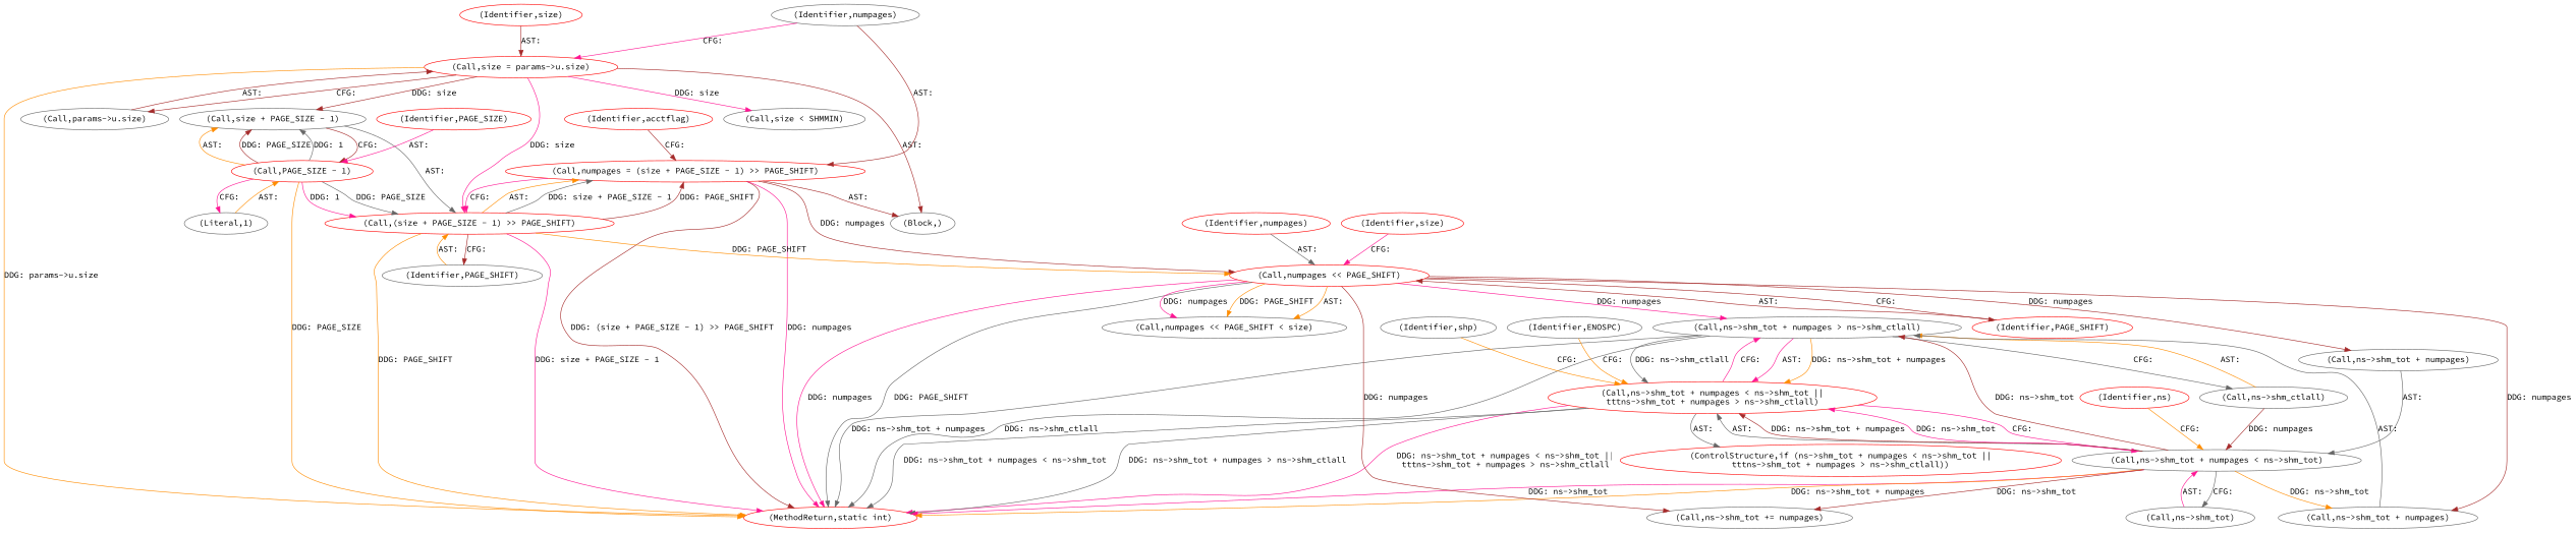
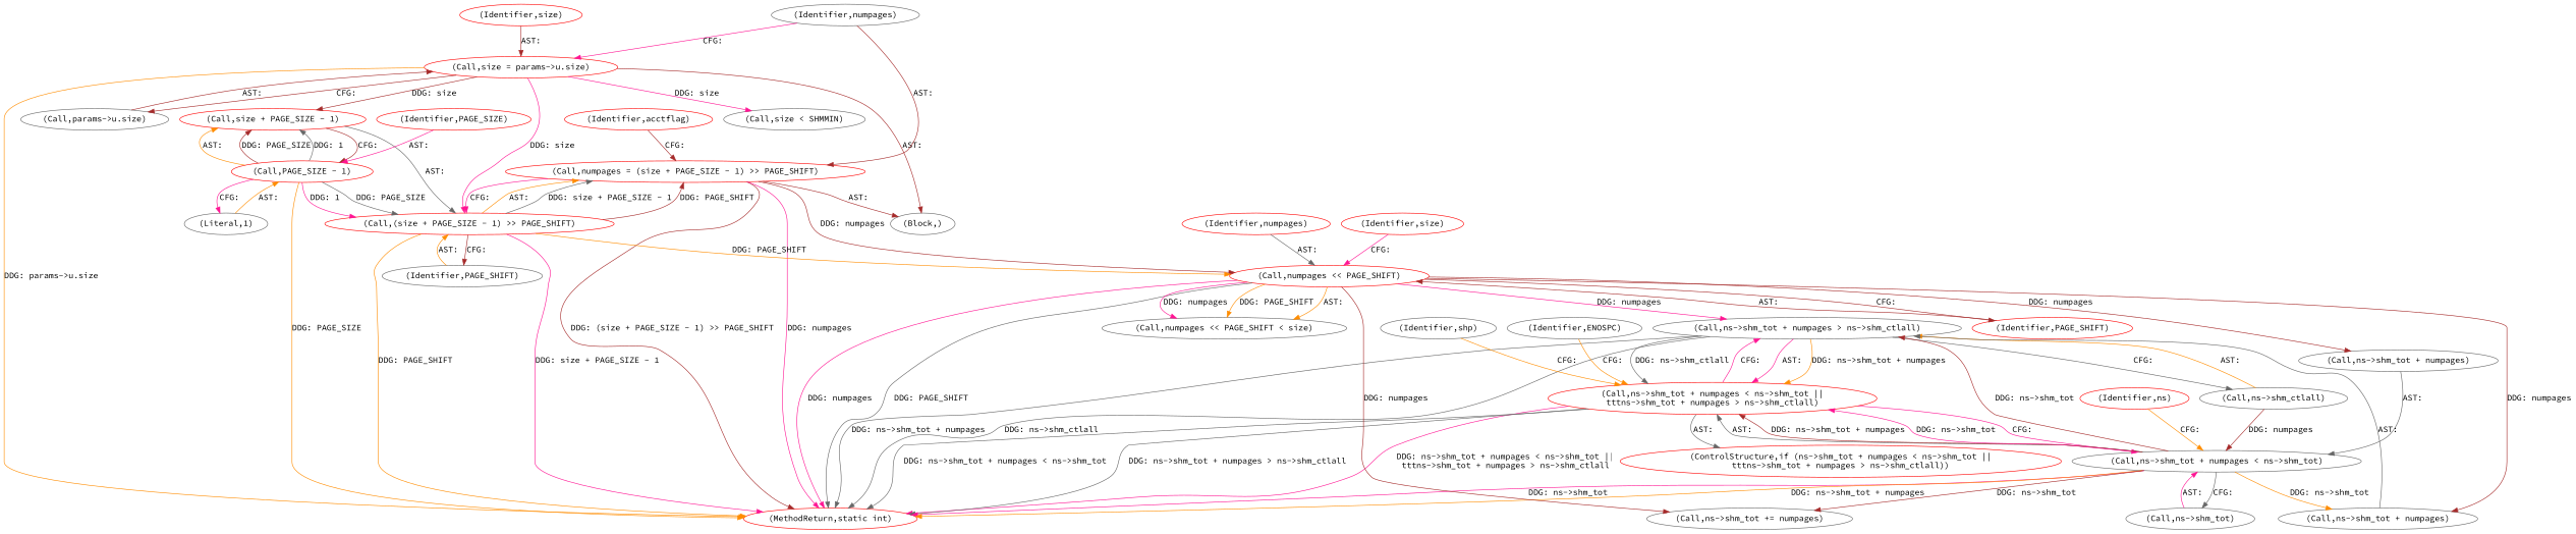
  digraph {
    fontname="Source Code Pro"
    node [color=gray40 fontname="Source Code Pro"]
    edge [color=brown fontname="Source Code Pro"]
    n1 [label="(Call,ns->shm_tot + numpages > ns->shm_ctlall)"]
    n2 [color=red label="(Call,ns->shm_tot + numpages < ns->shm_tot ||\n\t\t\tns->shm_tot + numpages > ns->shm_ctlall)"]
    n3 [color=red label="(MethodReturn,static int)"]
    n4 [label="(Call,ns->shm_ctlall)"]
    n5 [label="(Call,ns->shm_tot + numpages < ns->shm_tot)"]
    n6 [color=red label="(ControlStructure,if (ns->shm_tot + numpages < ns->shm_tot ||\n\t\t\tns->shm_tot + numpages > ns->shm_ctlall))"]
    n7 [label="(Call,ns->shm_tot += numpages)"]
    n8 [label="(Call,ns->shm_tot)"]
    n9 [label="(Call,ns->shm_tot + numpages)"]
    n10 [color=red label="(Call,numpages << PAGE_SHIFT)"]
    n11 [label="(Call,ns->shm_tot + numpages)"]
    n12 [color=red label="(Identifier,PAGE_SHIFT)"]
    n13 [label="(Call,numpages << PAGE_SHIFT < size)"]
    n14 [color=red label="(Call,numpages = (size + PAGE_SIZE - 1) >> PAGE_SHIFT)"]
    n15 [color=red label="(Call,(size + PAGE_SIZE - 1) >> PAGE_SHIFT)"]
    n16 [label="(Block,)"]
    n17 [label="(Identifier,PAGE_SHIFT)"]
    n18 [color=red label="(Call,size = params->u.size)"]
-   n19 [label="(Call,size + PAGE_SIZE - 1)"]
+   n19 [color=red label="(Call,size + PAGE_SIZE - 1)"]
    n20 [label="(Call,size < SHMMIN)"]
    n21 [label="(Call,params->u.size)"]
    n22 [color=red label="(Call,PAGE_SIZE - 1)"]
    n23 [label="(Literal,1)"]
    n24 [label="(Identifier,ENOSPC)"]
    n25 [label="(Identifier,shp)"]
    n26 [color=red label="(Identifier,ns)"]
    n27 [color=red label="(Identifier,size)"]
    n28 [color=red label="(Identifier,numpages)"]
    n29 [color=red label="(Identifier,acctflag)"]
    n30 [color=red label="(Identifier,size)"]
    n31 [label="(Identifier,numpages)"]
    n32 [color=red label="(Identifier,PAGE_SIZE)"]
    n1 -> n2 [color=deeppink label="AST: "]
    n1 -> n2 [color=darkorange label="DDG: ns->shm_tot + numpages"]
    n1 -> n2 [color=gray40 label="DDG: ns->shm_ctlall"]
    n1 -> n3 [color=gray40 label="DDG: ns->shm_ctlall"]
    n1 -> n3 [color=gray40 label="DDG: ns->shm_tot + numpages"]
    n1 -> n4 [color=gray40 label="CFG: "]
    n2 -> n1 [color=deeppink label="CFG: "]
    n2 -> n3 [color=deeppink label="DDG: ns->shm_tot + numpages < ns->shm_tot ||\n\t\t\tns->shm_tot + numpages > ns->shm_ctlall"]
    n2 -> n3 [color=gray40 label="DDG: ns->shm_tot + numpages > ns->shm_ctlall"]
    n2 -> n3 [color=gray40 label="DDG: ns->shm_tot + numpages < ns->shm_tot"]
    n2 -> n5 [color=deeppink label="CFG: "]
    n2 -> n6 [color=gray40 label="AST: "]
    n4 -> n1 [color=darkorange label="AST: "]
    n4 -> n5 [label="DDG: numpages"]
    n5 -> n1 [label="DDG: ns->shm_tot"]
    n5 -> n2 [color=gray40 label="AST: "]
    n5 -> n2 [label="DDG: ns->shm_tot + numpages"]
    n5 -> n2 [color=deeppink label="DDG: ns->shm_tot"]
    n5 -> n3 [color=deeppink label="DDG: ns->shm_tot"]
    n5 -> n3 [color=darkorange label="DDG: ns->shm_tot + numpages"]
    n5 -> n7 [label="DDG: ns->shm_tot"]
    n5 -> n8 [color=gray40 label="CFG: "]
    n5 -> n9 [color=darkorange label="DDG: ns->shm_tot"]
    n8 -> n5 [color=deeppink label="AST: "]
    n9 -> n1 [color=gray40 label="AST: "]
    n10 -> n1 [color=deeppink label="DDG: numpages"]
    n10 -> n3 [color=gray40 label="DDG: PAGE_SHIFT"]
    n10 -> n3 [color=deeppink label="DDG: numpages"]
    n10 -> n7 [label="DDG: numpages"]
    n10 -> n9 [label="DDG: numpages"]
    n10 -> n11 [label="DDG: numpages"]
    n10 -> n12 [label="CFG: "]
    n10 -> n13 [color=darkorange label="AST: "]
    n10 -> n13 [color=deeppink label="DDG: numpages"]
    n10 -> n13 [color=darkorange label="DDG: PAGE_SHIFT"]
    n11 -> n5 [color=gray40 label="AST: "]
    n12 -> n10 [label="AST: "]
    n14 -> n3 [label="DDG: (size + PAGE_SIZE - 1) >> PAGE_SHIFT"]
    n14 -> n3 [color=deeppink label="DDG: numpages"]
    n14 -> n10 [label="DDG: numpages"]
    n14 -> n15 [color=deeppink label="CFG: "]
    n14 -> n16 [label="AST: "]
    n15 -> n3 [color=deeppink label="DDG: size + PAGE_SIZE - 1"]
    n15 -> n3 [color=darkorange label="DDG: PAGE_SHIFT"]
    n15 -> n10 [color=darkorange label="DDG: PAGE_SHIFT"]
    n15 -> n14 [color=darkorange label="AST: "]
    n15 -> n14 [color=gray40 label="DDG: size + PAGE_SIZE - 1"]
    n15 -> n14 [label="DDG: PAGE_SHIFT"]
    n15 -> n17 [label="CFG: "]
    n17 -> n15 [color=darkorange label="AST: "]
    n18 -> n3 [color=darkorange label="DDG: params->u.size"]
    n18 -> n15 [color=deeppink label="DDG: size"]
    n18 -> n16 [label="AST: "]
    n18 -> n19 [label="DDG: size"]
    n18 -> n20 [color=deeppink label="DDG: size"]
    n18 -> n21 [label="CFG: "]
    n19 -> n15 [color=gray40 label="AST: "]
    n19 -> n22 [label="CFG: "]
    n21 -> n18 [label="AST: "]
    n22 -> n3 [color=darkorange label="DDG: PAGE_SIZE"]
    n22 -> n15 [color=gray40 label="DDG: PAGE_SIZE"]
    n22 -> n15 [color=deeppink label="DDG: 1"]
    n22 -> n19 [color=darkorange label="AST: "]
    n22 -> n19 [label="DDG: PAGE_SIZE"]
    n22 -> n19 [color=gray40 label="DDG: 1"]
    n22 -> n23 [color=deeppink label="CFG: "]
    n23 -> n22 [color=darkorange label="AST: "]
    n24 -> n2 [color=darkorange label="CFG: "]
    n25 -> n2 [color=darkorange label="CFG: "]
    n26 -> n5 [color=darkorange label="CFG: "]
    n27 -> n10 [color=deeppink label="CFG: "]
    n28 -> n10 [color=gray40 label="AST: "]
    n29 -> n14 [label="CFG: "]
    n30 -> n18 [label="AST: "]
    n31 -> n14 [label="AST: "]
    n31 -> n18 [color=deeppink label="CFG: "]
    n32 -> n22 [color=deeppink label="AST: "]
  }
